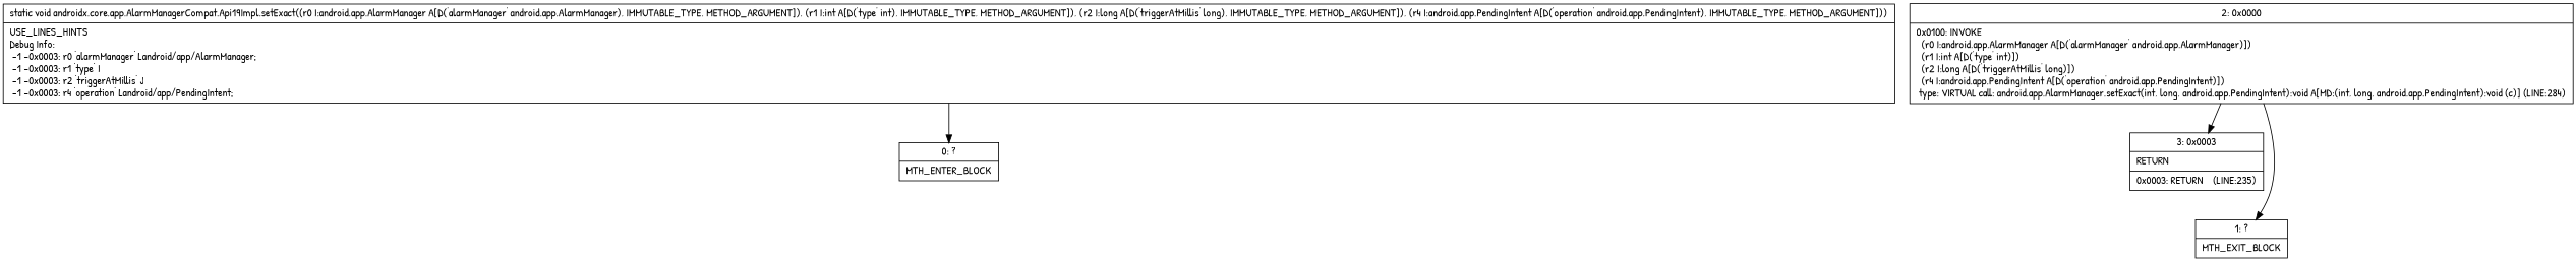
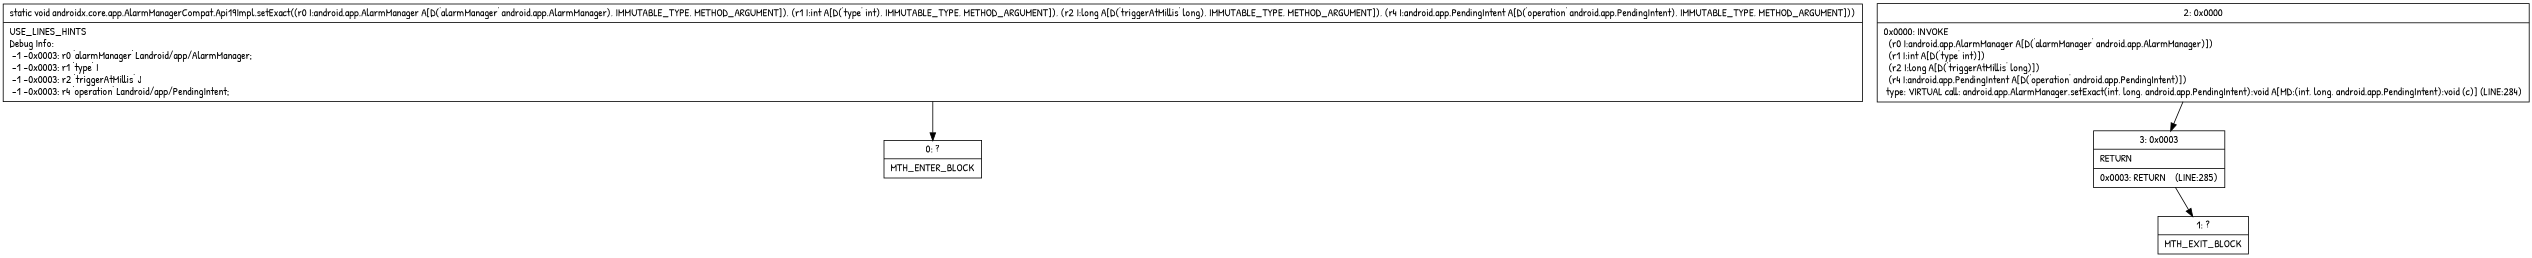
  digraph {
    fontname="Patrick Hand"
    node [fontname="Patrick Hand" shape=record]
    edge [fontname="Patrick Hand"]
    n1 [label="{0\:\ ?|MTH_ENTER_BLOCK\l}"]
-   n2 [label="{2\:\ 0x0000|0x0100: INVOKE  \l  (r0 I:android.app.AlarmManager A[D('alarmManager' android.app.AlarmManager)])\l  (r1 I:int A[D('type' int)])\l  (r2 I:long A[D('triggerAtMillis' long)])\l  (r4 I:android.app.PendingIntent A[D('operation' android.app.PendingIntent)])\l type: VIRTUAL call: android.app.AlarmManager.setExact(int, long, android.app.PendingIntent):void A[MD:(int, long, android.app.PendingIntent):void (c)] (LINE:284)\l}"]
-   n3 [label="{3\:\ 0x0003|RETURN\l|0x0003: RETURN    (LINE:235)\l}"]
+   n2 [label="{2\:\ 0x0000|0x0000: INVOKE  \l  (r0 I:android.app.AlarmManager A[D('alarmManager' android.app.AlarmManager)])\l  (r1 I:int A[D('type' int)])\l  (r2 I:long A[D('triggerAtMillis' long)])\l  (r4 I:android.app.PendingIntent A[D('operation' android.app.PendingIntent)])\l type: VIRTUAL call: android.app.AlarmManager.setExact(int, long, android.app.PendingIntent):void A[MD:(int, long, android.app.PendingIntent):void (c)] (LINE:284)\l}"]
+   n3 [label="{3\:\ 0x0003|RETURN\l|0x0003: RETURN    (LINE:285)\l}"]
    n4 [label="{1\:\ ?|MTH_EXIT_BLOCK\l}"]
    n5 [label="{static void androidx.core.app.AlarmManagerCompat.Api19Impl.setExact((r0 I:android.app.AlarmManager A[D('alarmManager' android.app.AlarmManager), IMMUTABLE_TYPE, METHOD_ARGUMENT]), (r1 I:int A[D('type' int), IMMUTABLE_TYPE, METHOD_ARGUMENT]), (r2 I:long A[D('triggerAtMillis' long), IMMUTABLE_TYPE, METHOD_ARGUMENT]), (r4 I:android.app.PendingIntent A[D('operation' android.app.PendingIntent), IMMUTABLE_TYPE, METHOD_ARGUMENT]))  | USE_LINES_HINTS\lDebug Info:\l  \-1 \-0x0003: r0 'alarmManager' Landroid\/app\/AlarmManager;\l  \-1 \-0x0003: r1 'type' I\l  \-1 \-0x0003: r2 'triggerAtMillis' J\l  \-1 \-0x0003: r4 'operation' Landroid\/app\/PendingIntent;\l}"]
    n2 -> n3
-   n2 -> n4
+   n3 -> n4
    n5 -> n1
  }
